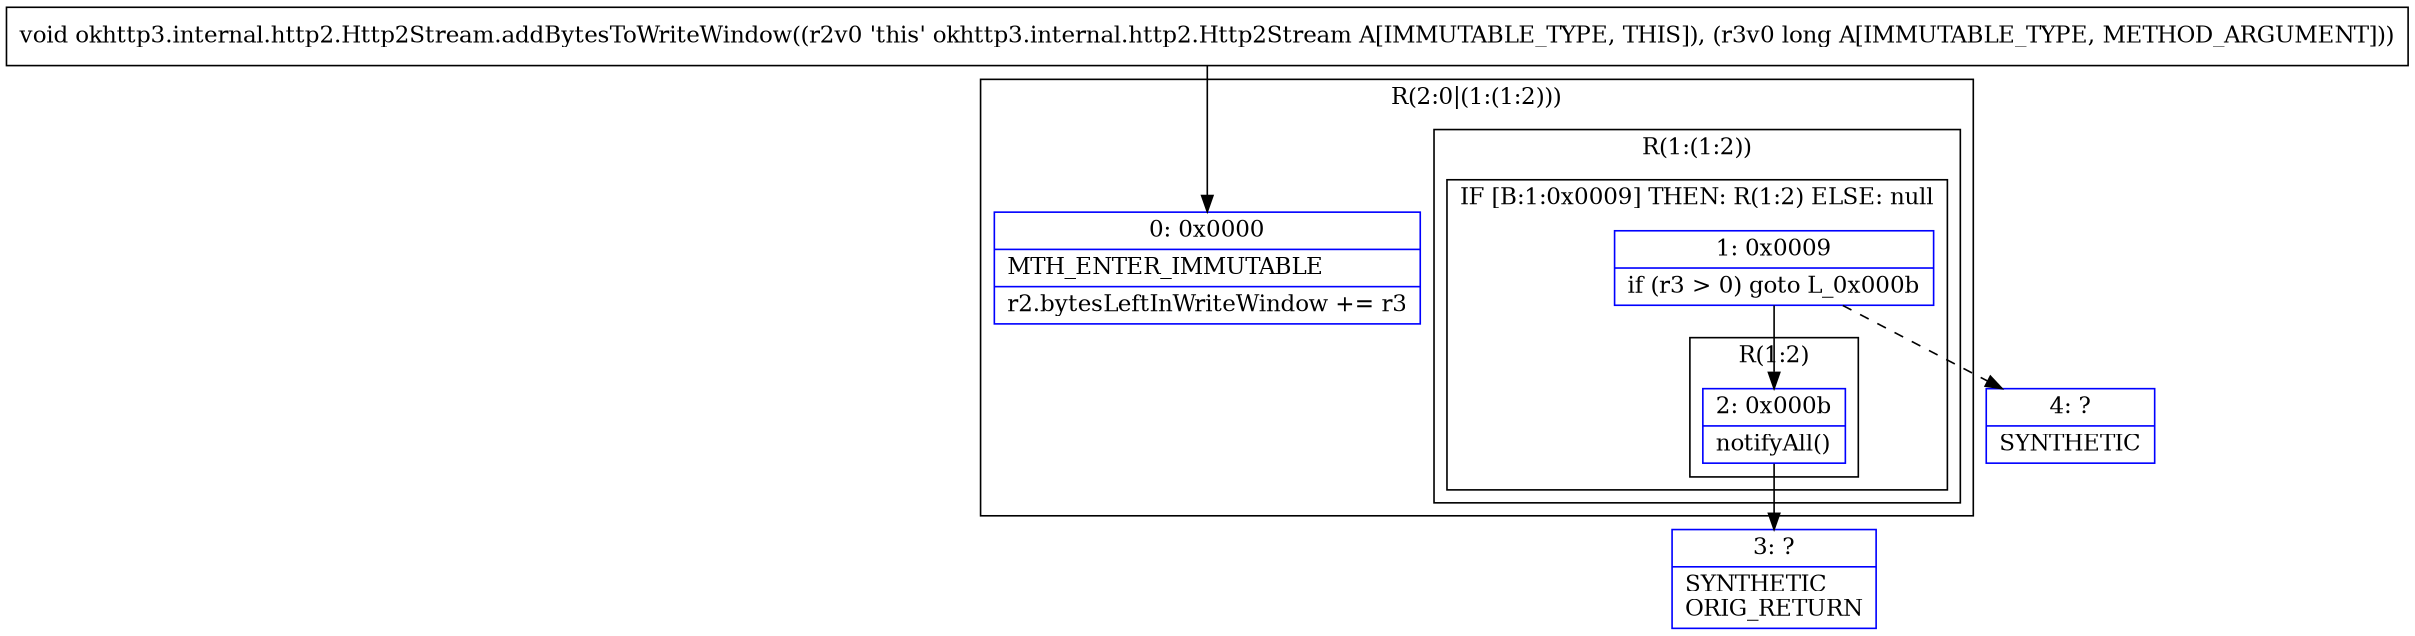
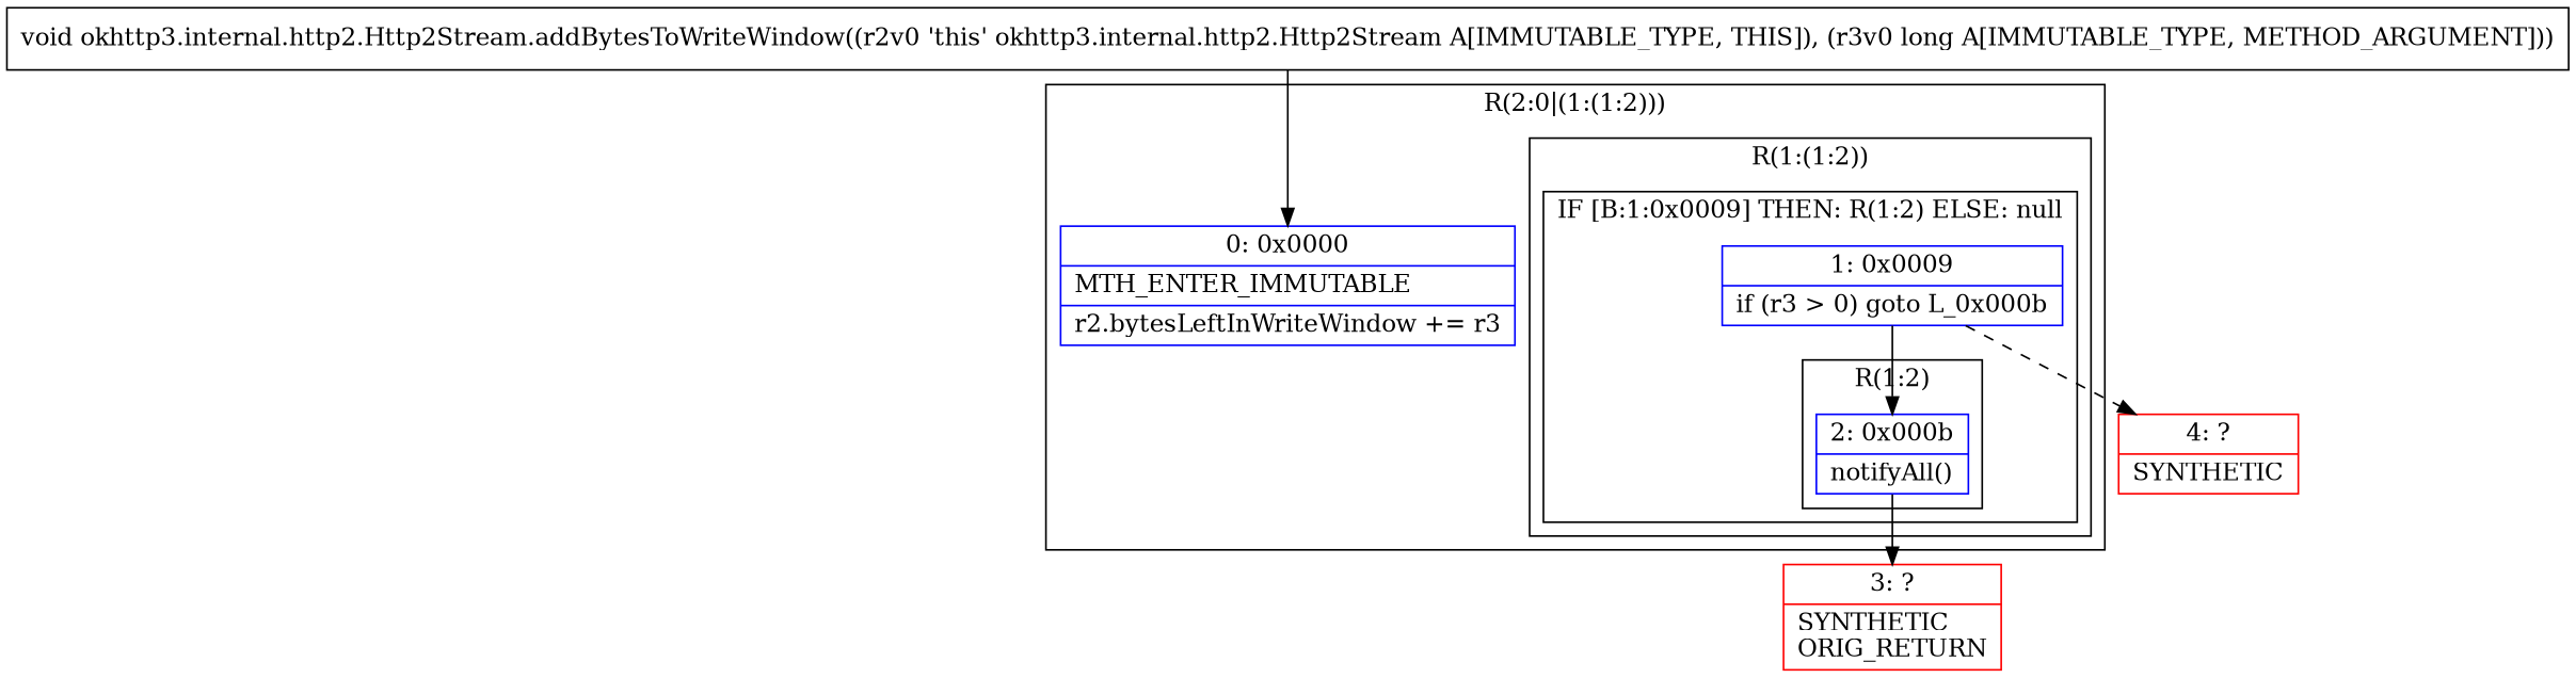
  digraph {
    node [color=blue shape=record]
    n1 [label="{2\:\ 0x000b|notifyAll()\l}"]
    n2 [label="{1\:\ 0x0009|if (r3 \> 0) goto L_0x000b\l}"]
    n3 [label="{0\:\ 0x0000|MTH_ENTER_IMMUTABLE\l|r2.bytesLeftInWriteWindow += r3\l}"]
-   n4 [label="{3\:\ ?|SYNTHETIC\lORIG_RETURN\l}"]
-   n5 [label="{4\:\ ?|SYNTHETIC\l}"]
+   n4 [color=red label="{3\:\ ?|SYNTHETIC\lORIG_RETURN\l}"]
+   n5 [color=red label="{4\:\ ?|SYNTHETIC\l}"]
    n6 [label="{void okhttp3.internal.http2.Http2Stream.addBytesToWriteWindow((r2v0 'this' okhttp3.internal.http2.Http2Stream A[IMMUTABLE_TYPE, THIS]), (r3v0 long A[IMMUTABLE_TYPE, METHOD_ARGUMENT])) }" color=""]
    subgraph cluster_1 {
      label="R(2:0|(1:(1:2)))"
      n3
      subgraph cluster_2 {
        label="R(1:(1:2))"
        subgraph cluster_3 {
          label="IF [B:1:0x0009] THEN: R(1:2) ELSE: null"
          n2
          subgraph cluster_4 {
            label="R(1:2)"
            n1
          }
        }
      }
    }
    n1 -> n4
    n2 -> n1
    n2 -> n5 [style=dashed]
    n6 -> n3
  }
